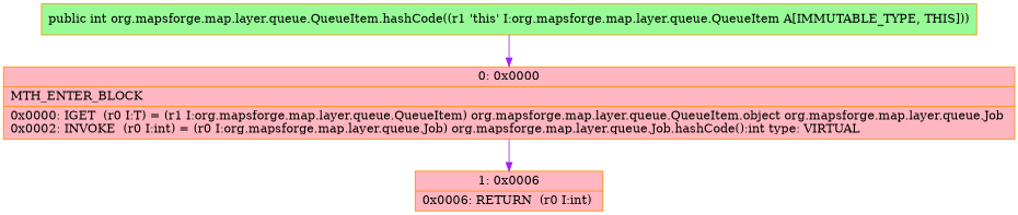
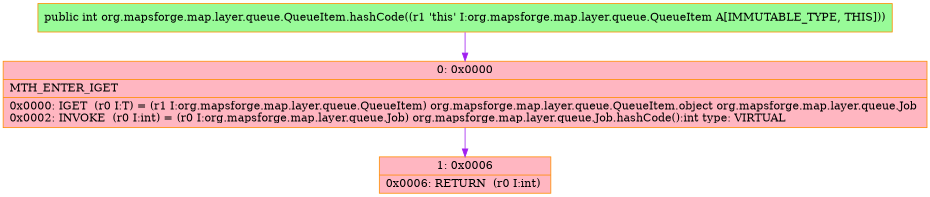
  digraph {
    node [shape=record style=filled fillcolor=lightpink color=darkorange]
    edge [color=purple]
-   n1 [label="{0\:\ 0x0000|MTH_ENTER_BLOCK\l|0x0000: IGET  (r0 I:T) = (r1 I:org.mapsforge.map.layer.queue.QueueItem) org.mapsforge.map.layer.queue.QueueItem.object org.mapsforge.map.layer.queue.Job \l0x0002: INVOKE  (r0 I:int) = (r0 I:org.mapsforge.map.layer.queue.Job) org.mapsforge.map.layer.queue.Job.hashCode():int type: VIRTUAL \l}"]
+   n1 [label="{0\:\ 0x0000|MTH_ENTER_IGET\l|0x0000: IGET  (r0 I:T) = (r1 I:org.mapsforge.map.layer.queue.QueueItem) org.mapsforge.map.layer.queue.QueueItem.object org.mapsforge.map.layer.queue.Job \l0x0002: INVOKE  (r0 I:int) = (r0 I:org.mapsforge.map.layer.queue.Job) org.mapsforge.map.layer.queue.Job.hashCode():int type: VIRTUAL \l}"]
    n2 [label="{1\:\ 0x0006|0x0006: RETURN  (r0 I:int) \l}"]
    n3 [label="{public int org.mapsforge.map.layer.queue.QueueItem.hashCode((r1 'this' I:org.mapsforge.map.layer.queue.QueueItem A[IMMUTABLE_TYPE, THIS])) }" fillcolor=palegreen]
    n1 -> n2
    n3 -> n1
  }
